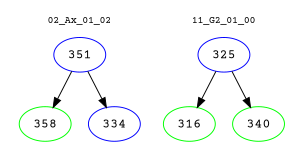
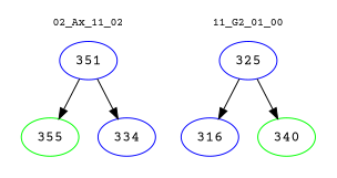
  digraph {
    fontname="Courier Prime"
    node [color=blue fontname="Courier Prime"]
    edge [color=black fontname="Courier Prime"]
    n1 [label=351]
-   n2 [color=green label=358]
+   n2 [color=green label=355]
    n3 [label=334]
    n4 [label=325]
-   n5 [color=green label=316]
+   n5 [label=316]
    n6 [color=green label=340]
    subgraph cluster_1 {
      color=white
      fontsize=10
-     label="02_Ax_01_02"
+     label="02_Ax_11_02"
      n1
      n2
      n3
    }
    subgraph cluster_2 {
      color=white
      fontsize=10
      label="11_G2_01_00"
      n4
      n5
      n6
    }
    n1 -> n2
    n1 -> n3
    n4 -> n5
    n4 -> n6
  }
